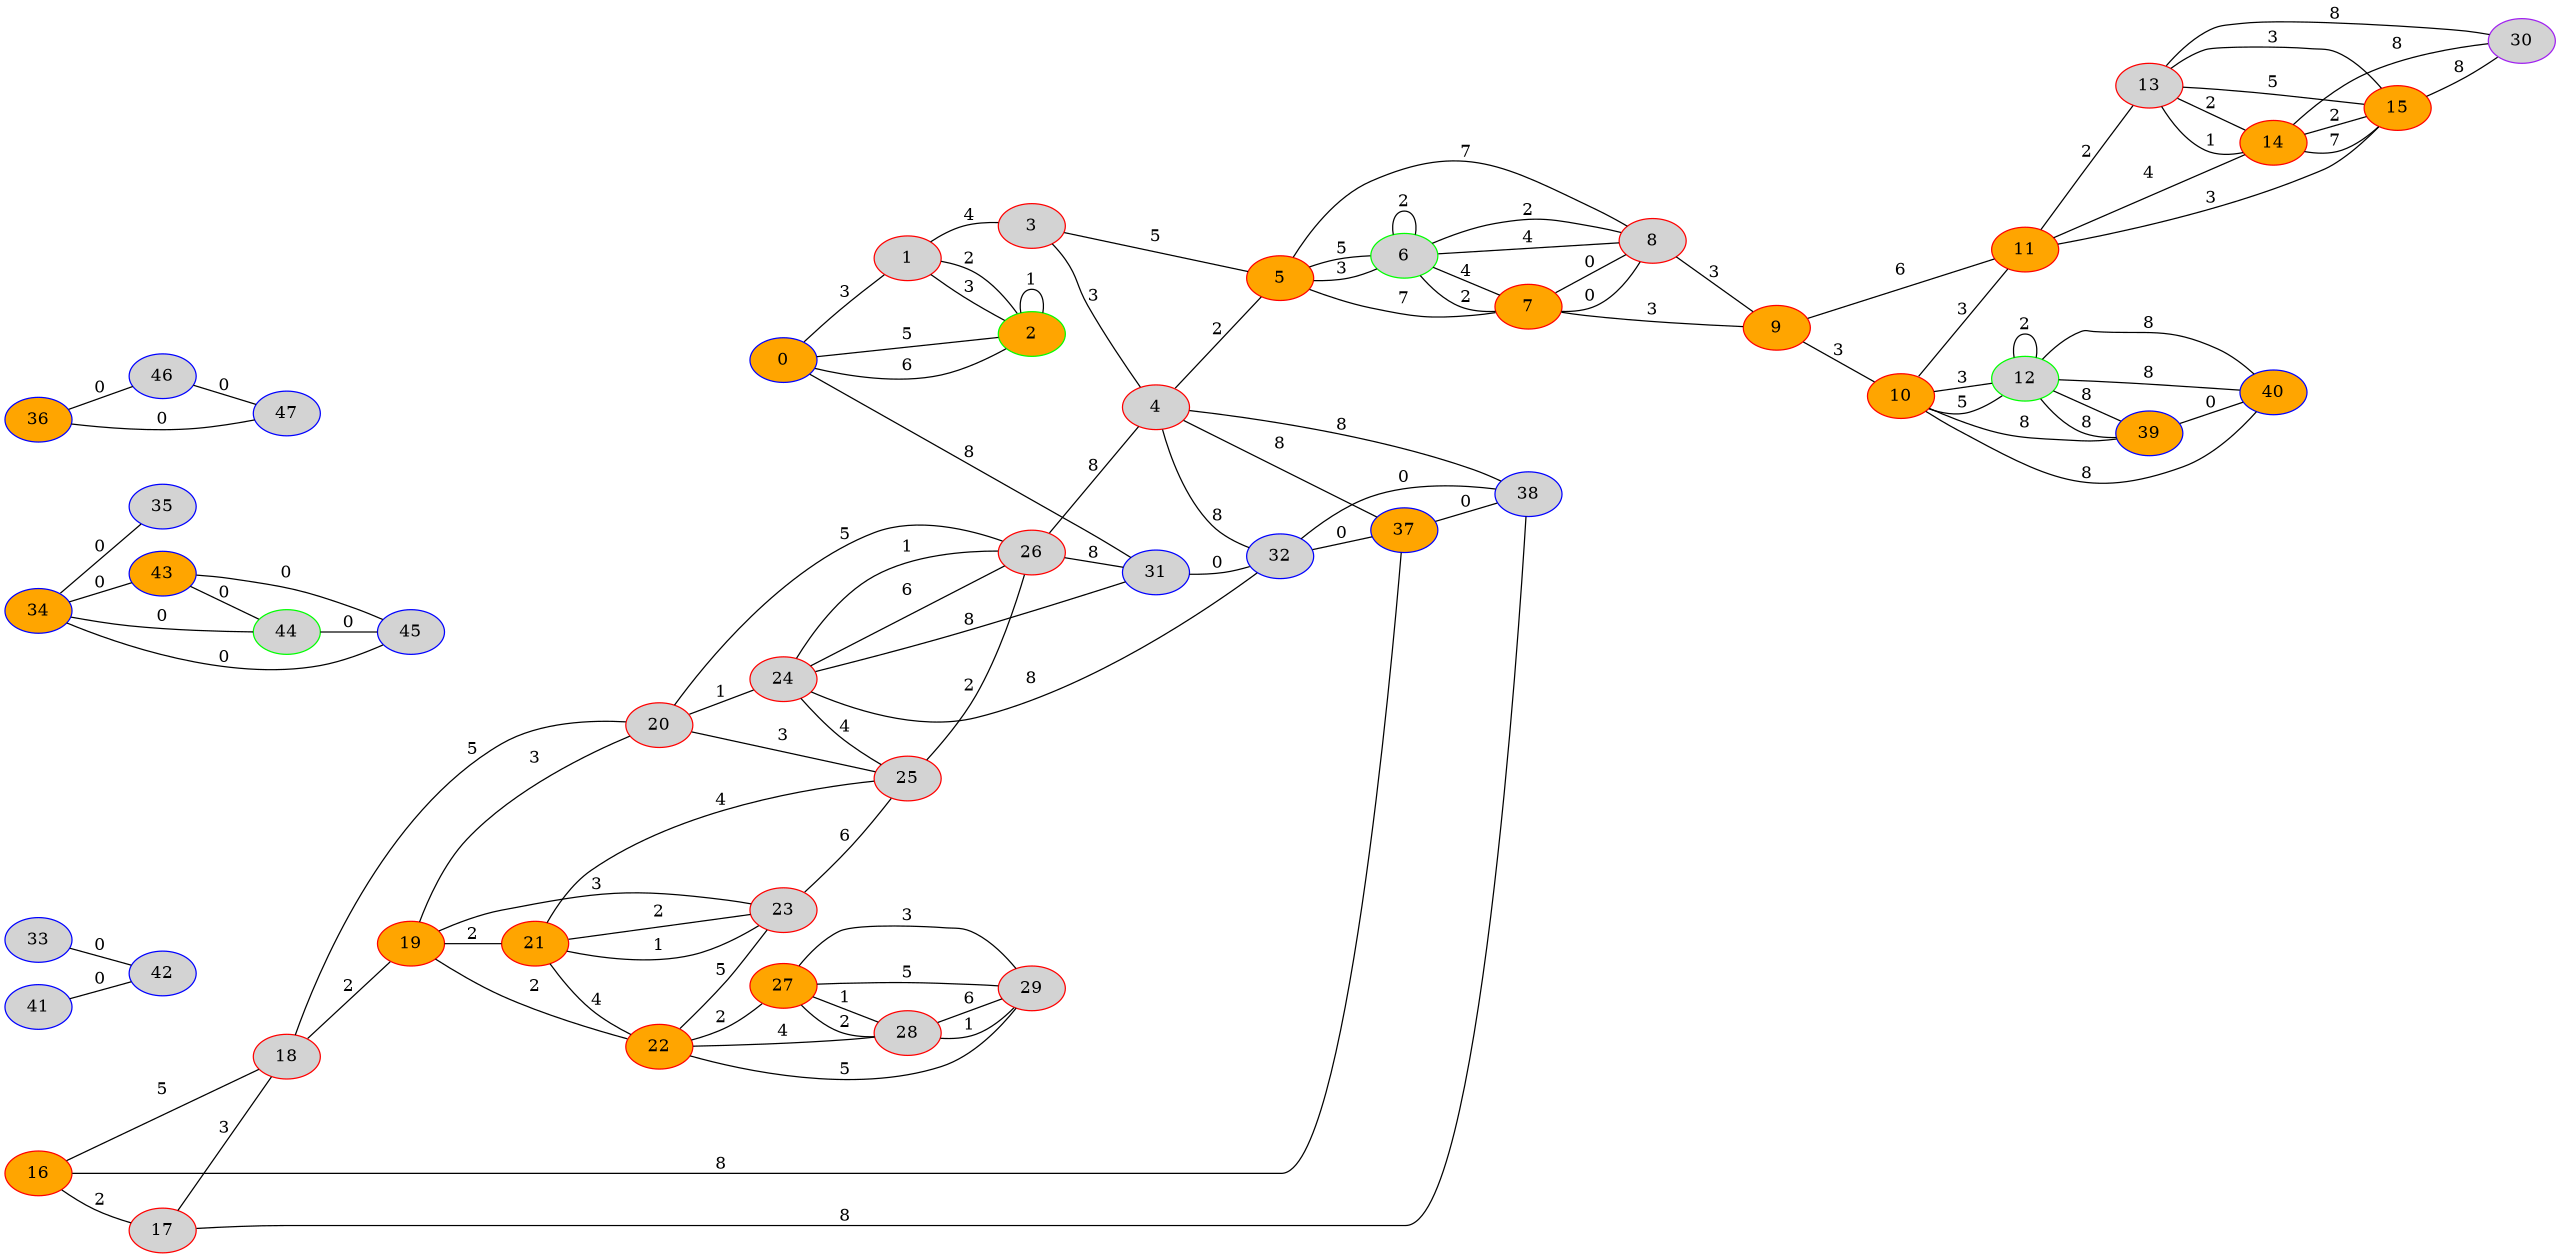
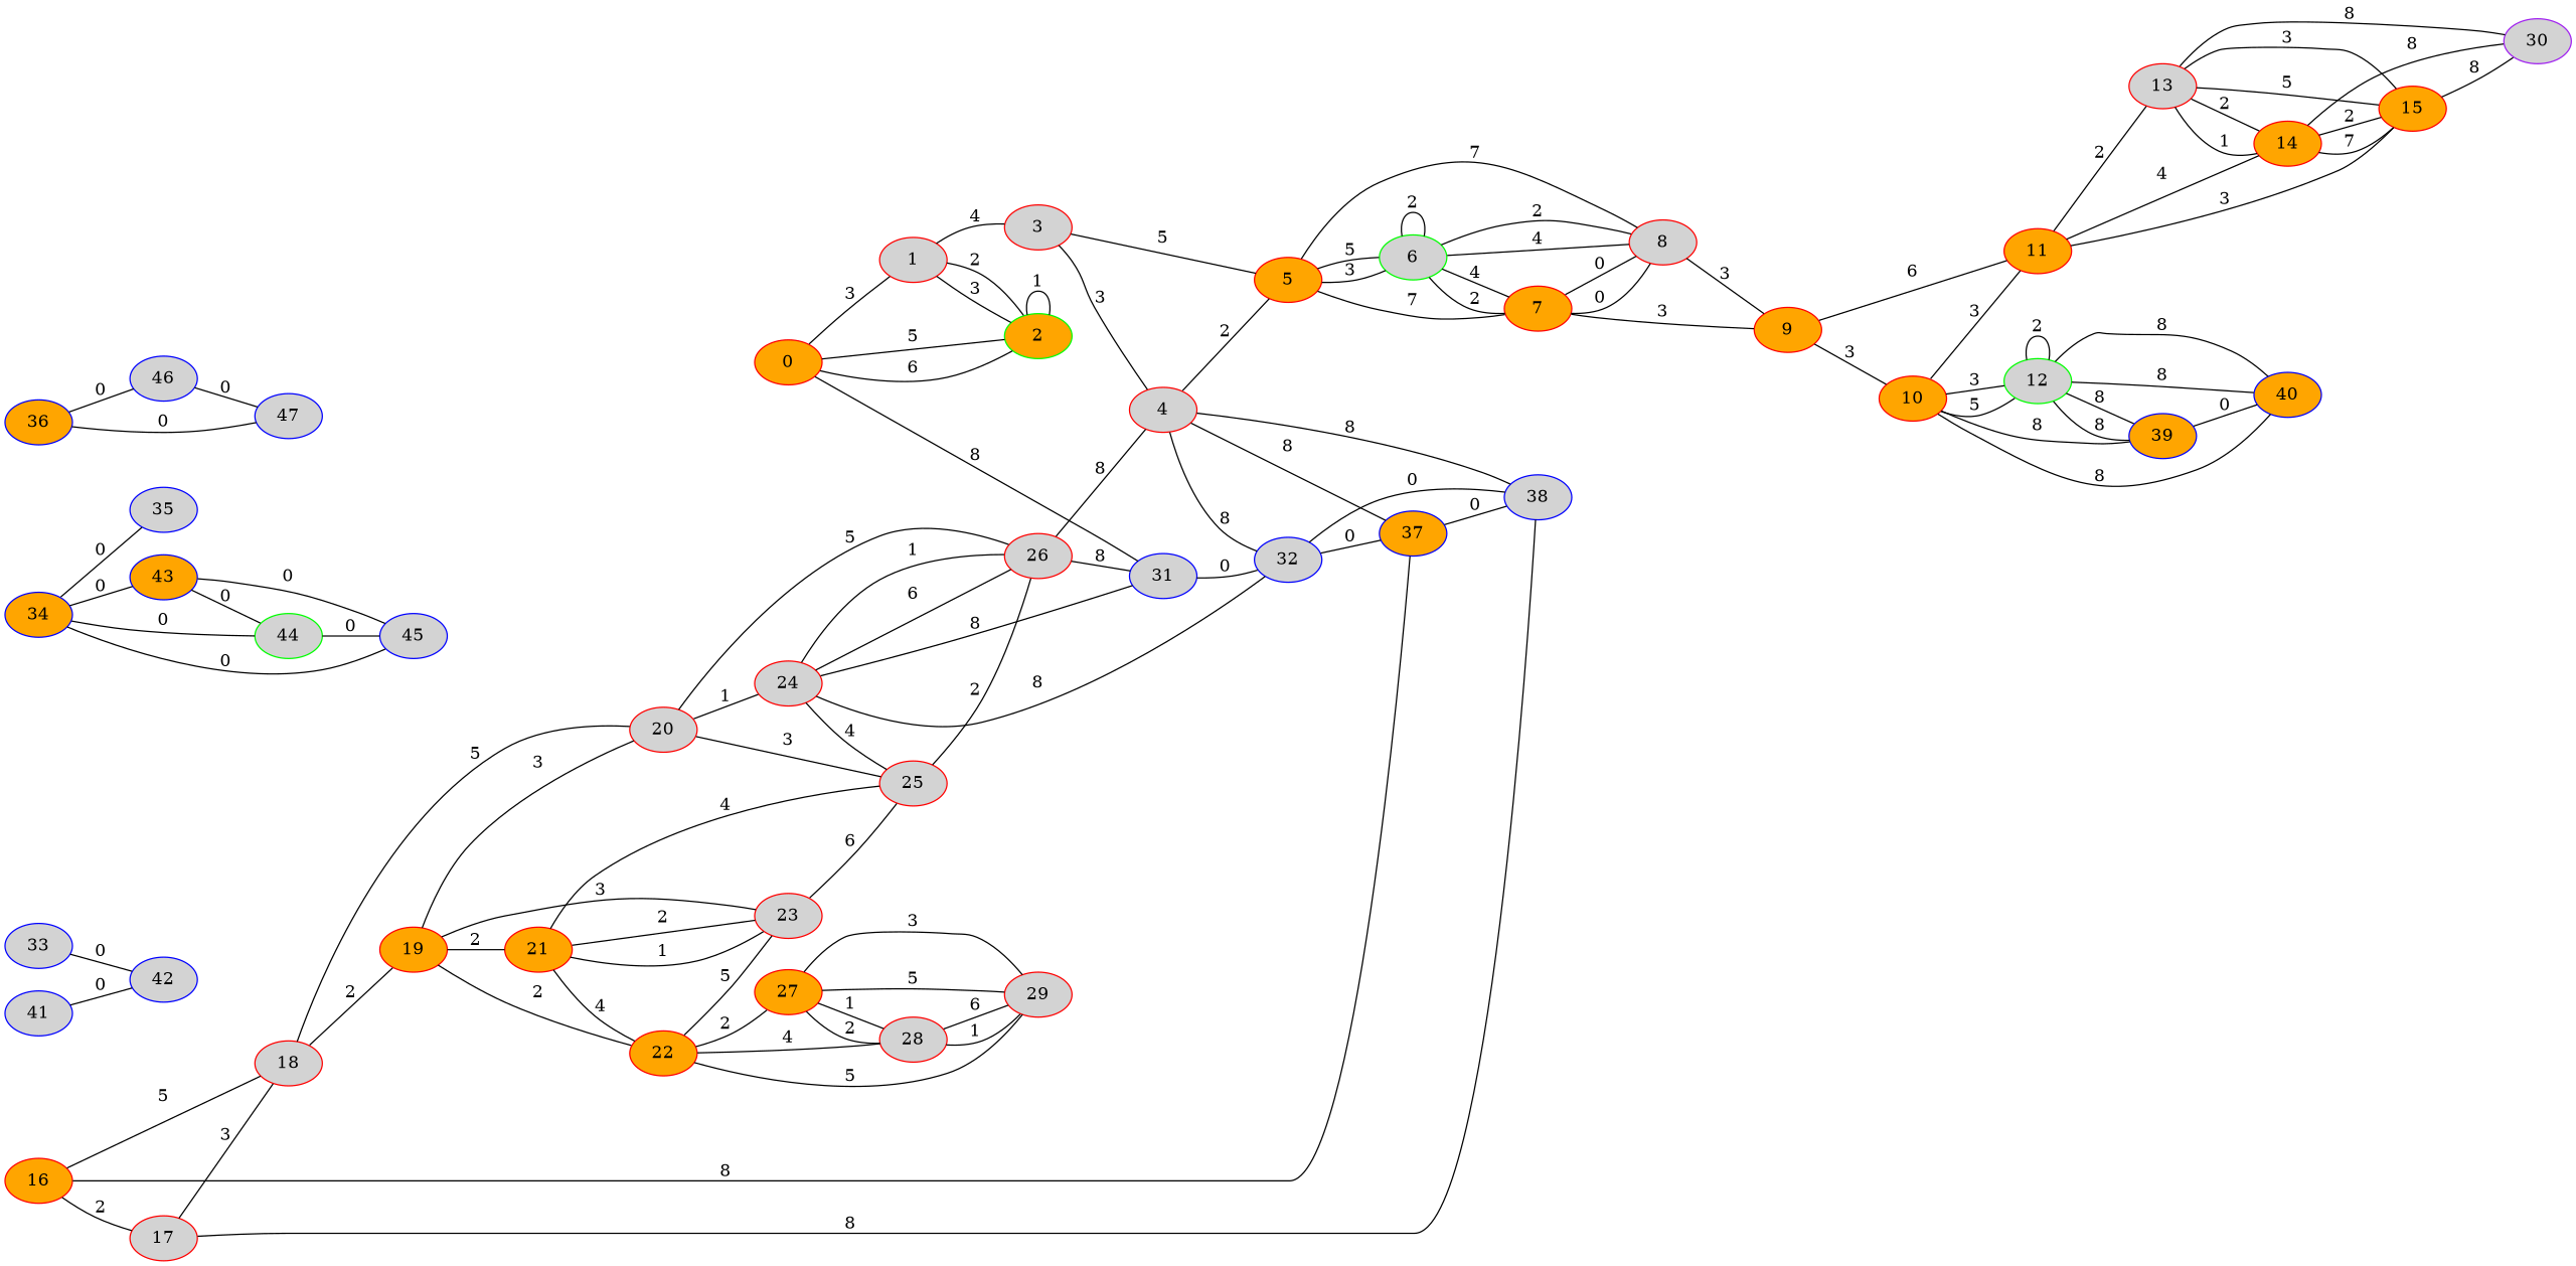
  graph {
    rankdir=LR
    node [color=red fillcolor=lightgrey style=filled weight=1]
-   0 [color=blue fillcolor=orange]
+   0 [fillcolor=orange]
    1
    2 [color=green fillcolor=orange weight=2]
    31 [color=blue weight=3]
    3
    32 [color=blue weight=3]
    4
    5 [fillcolor=orange]
    37 [color=blue fillcolor=orange weight=3]
    38 [color=blue weight=3]
    6 [color=green weight=2]
    7 [fillcolor=orange]
    8
    9 [fillcolor=orange]
    10 [fillcolor=orange]
    11 [fillcolor=orange]
    12 [color=green weight=2]
    39 [color=blue fillcolor=orange weight=3]
    40 [color=blue fillcolor=orange weight=3]
    13
    14 [fillcolor=orange]
    15 [fillcolor=orange]
    30 [color=purple weight=4]
    16 [fillcolor=orange]
    17
    18
    19 [fillcolor=orange]
    20
    21 [fillcolor=orange]
    22 [fillcolor=orange]
    23
    24
    25
    26
    27 [fillcolor=orange]
    28
    29
    33 [color=blue weight=3]
    42 [color=blue weight=3]
    34 [color=blue fillcolor=orange weight=3]
    35 [color=blue weight=3]
    43 [color=blue fillcolor=orange weight=3]
    44 [color=green weight=3]
    45 [color=blue weight=3]
    36 [color=blue fillcolor=orange weight=3]
    46 [color=blue weight=3]
    47 [color=blue weight=3]
    41 [color=blue weight=3]
    0 -- 1 [label=3]
    0 -- 2 [label=5]
    0 -- 2 [label=6]
    0 -- 31 [label=8]
    1 -- 2 [label=2]
    1 -- 2 [label=3]
    1 -- 3 [label=4]
    2 -- 2 [label=1]
    31 -- 32 [label=0]
    3 -- 4 [label=3]
    3 -- 5 [label=5]
    32 -- 37 [label=0]
    32 -- 38 [label=0]
    4 -- 32 [label=8]
    4 -- 5 [label=2]
    4 -- 37 [label=8]
    4 -- 38 [label=8]
    5 -- 6 [label=3]
    5 -- 6 [label=5]
    5 -- 7 [label=7]
    5 -- 8 [label=7]
    37 -- 38 [label=0]
    6 -- 6 [label=2]
    6 -- 7 [label=4]
    6 -- 7 [label=2]
    6 -- 8 [label=4]
    6 -- 8 [label=2]
    7 -- 8 [label=0]
    7 -- 8 [label=0]
    7 -- 9 [label=3]
    8 -- 9 [label=3]
    9 -- 10 [label=3]
    9 -- 11 [label=6]
    10 -- 11 [label=3]
    10 -- 12 [label=3]
    10 -- 12 [label=5]
    10 -- 39 [label=8]
    10 -- 40 [label=8]
    11 -- 13 [label=2]
    11 -- 14 [label=4]
    11 -- 15 [label=3]
    12 -- 12 [label=2]
    12 -- 39 [label=8]
    12 -- 39 [label=8]
    12 -- 40 [label=8]
    12 -- 40 [label=8]
    39 -- 40 [label=0]
    13 -- 14 [label=1]
    13 -- 14 [label=2]
    13 -- 15 [label=3]
    13 -- 15 [label=5]
    13 -- 30 [label=8]
    14 -- 15 [label=2]
    14 -- 15 [label=7]
    14 -- 30 [label=8]
    15 -- 30 [label=8]
    16 -- 37 [label=8]
    16 -- 17 [label=2]
    16 -- 18 [label=5]
    17 -- 38 [label=8]
    17 -- 18 [label=3]
    18 -- 19 [label=2]
    18 -- 20 [label=5]
    19 -- 20 [label=3]
    19 -- 21 [label=2]
    19 -- 22 [label=2]
    19 -- 23 [label=3]
    20 -- 24 [label=1]
    20 -- 25 [label=3]
    20 -- 26 [label=5]
    21 -- 22 [label=4]
    21 -- 23 [label=2]
    21 -- 23 [label=1]
    21 -- 25 [label=4]
    22 -- 23 [label=5]
    22 -- 27 [label=2]
    22 -- 28 [label=4]
    22 -- 29 [label=5]
    23 -- 25 [label=6]
    24 -- 31 [label=8]
    24 -- 32 [label=8]
    24 -- 25 [label=4]
    24 -- 26 [label=6]
    24 -- 26 [label=1]
    25 -- 26 [label=2]
    26 -- 31 [label=8]
    26 -- 4 [label=8]
    27 -- 28 [label=2]
    27 -- 28 [label=1]
    27 -- 29 [label=3]
    27 -- 29 [label=5]
    28 -- 29 [label=1]
    28 -- 29 [label=6]
    33 -- 42 [label=0]
    34 -- 35 [label=0]
    34 -- 43 [label=0]
    34 -- 44 [label=0]
    34 -- 45 [label=0]
    43 -- 44 [label=0]
    43 -- 45 [label=0]
    44 -- 45 [label=0]
    36 -- 46 [label=0]
    36 -- 47 [label=0]
    46 -- 47 [label=0]
    41 -- 42 [label=0]
  }
